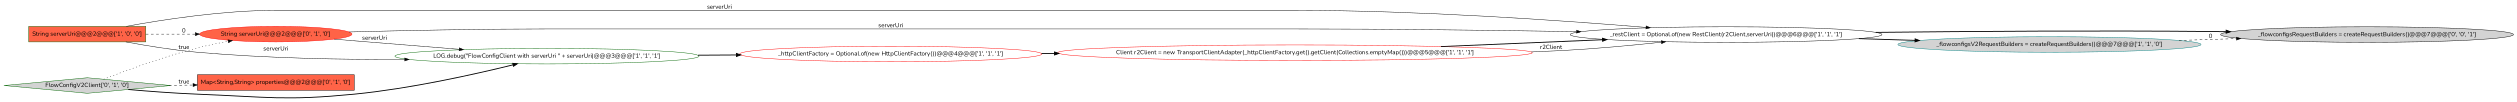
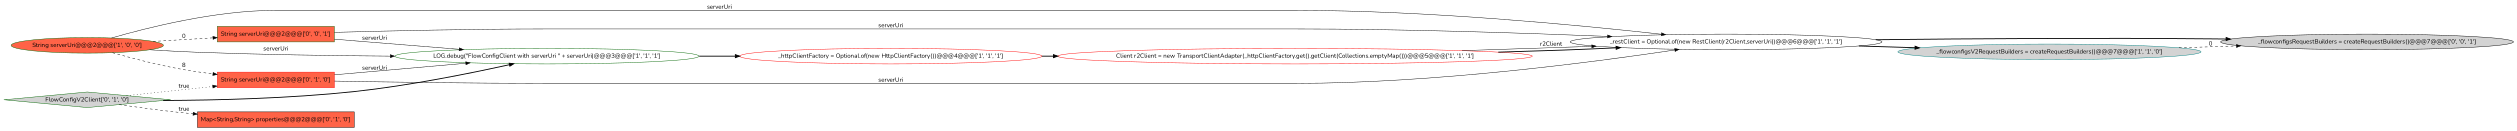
  digraph {
    fontname=Nunito
    rankdir=LR
    node [color=darkgreen fillcolor=tomato fontname=Nunito shape=ellipse style=filled]
    edge [fontname=Nunito style=solid]
-   n1 [label="String serverUri@@@2@@@['1', '0', '0']" shape=box]
-   n2 [color=red label="String serverUri@@@2@@@['0', '1', '0']"]
+   n1 [label="String serverUri@@@2@@@['1', '0', '0']"]
+   n2 [color=red label="String serverUri@@@2@@@['0', '1', '0']" shape=box]
+   n3 [label="String serverUri@@@2@@@['0', '0', '1']" shape=box]
    n4 [fillcolor=white label="LOG.debug(\"FlowConfigClient with serverUri \" + serverUri)@@@3@@@['1', '1', '1']"]
    n5 [color=black fillcolor=white label="_restClient = Optional.of(new RestClient(r2Client,serverUri))@@@6@@@['1', '1', '1']"]
    n6 [color=red fillcolor=white label="_httpClientFactory = Optional.of(new HttpClientFactory())@@@4@@@['1', '1', '1']"]
    n7 [color=black fillcolor=lightgray label="_flowconfigsRequestBuilders = createRequestBuilders()@@@7@@@['0', '0', '1']"]
    n8 [color=teal fillcolor=lightgray label="_flowconfigsV2RequestBuilders = createRequestBuilders()@@@7@@@['1', '1', '0']"]
    n9 [color=black label="Map<String,String> properties@@@2@@@['0', '1', '0']" shape=box]
    n10 [color=red fillcolor=white label="Client r2Client = new TransportClientAdapter(_httpClientFactory.get().getClient(Collections.emptyMap()))@@@5@@@['1', '1', '1']"]
    n11 [fillcolor=lightgray label="FlowConfigV2Client['0', '1', '0']" shape=diamond]
-   n1 -> n2 [label=0 style=dashed]
+   n1 -> n2 [label=8 style=dashed]
+   n1 -> n3 [label=0 style=dashed]
    n1 -> n4 [label=serverUri]
    n1 -> n5 [label=serverUri]
    n2 -> n4 [label=serverUri]
    n2 -> n5 [label=serverUri]
+   n3 -> n4 [label=serverUri]
+   n3 -> n5 [label=serverUri]
    n4 -> n6 [style=bold]
    n5 -> n7 [style=bold]
    n5 -> n8 [style=bold]
    n6 -> n10 [style=bold]
    n8 -> n7 [label=0 style=dashed]
    n10 -> n5 [style=bold]
    n10 -> n5 [label=r2Client]
    n11 -> n2 [label=true style=dotted]
    n11 -> n4 [style=bold]
    n11 -> n9 [label=true style=dashed]
  }
